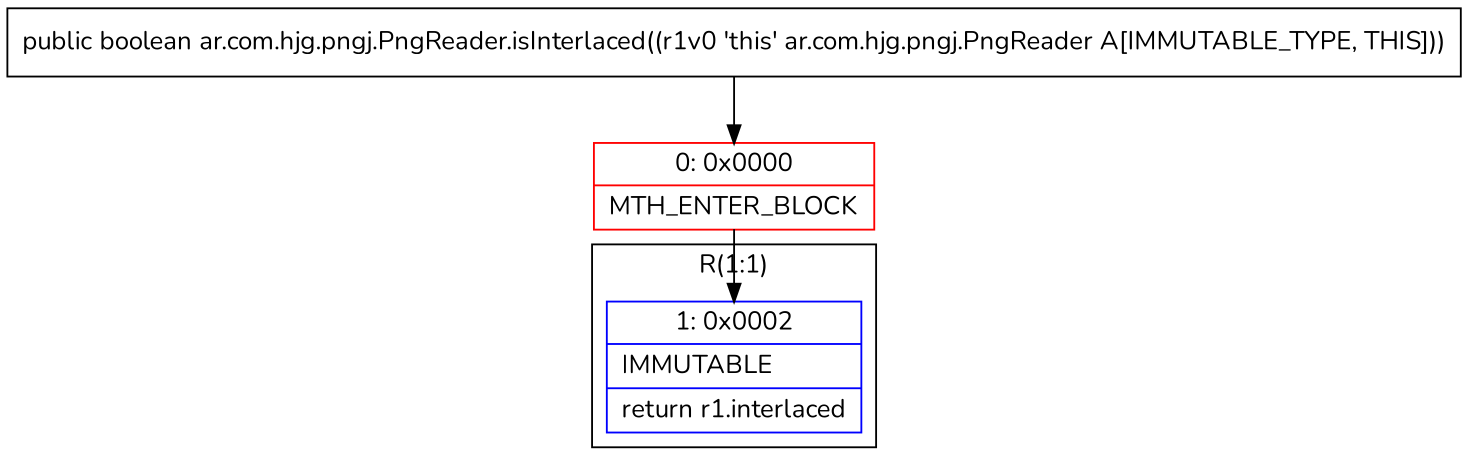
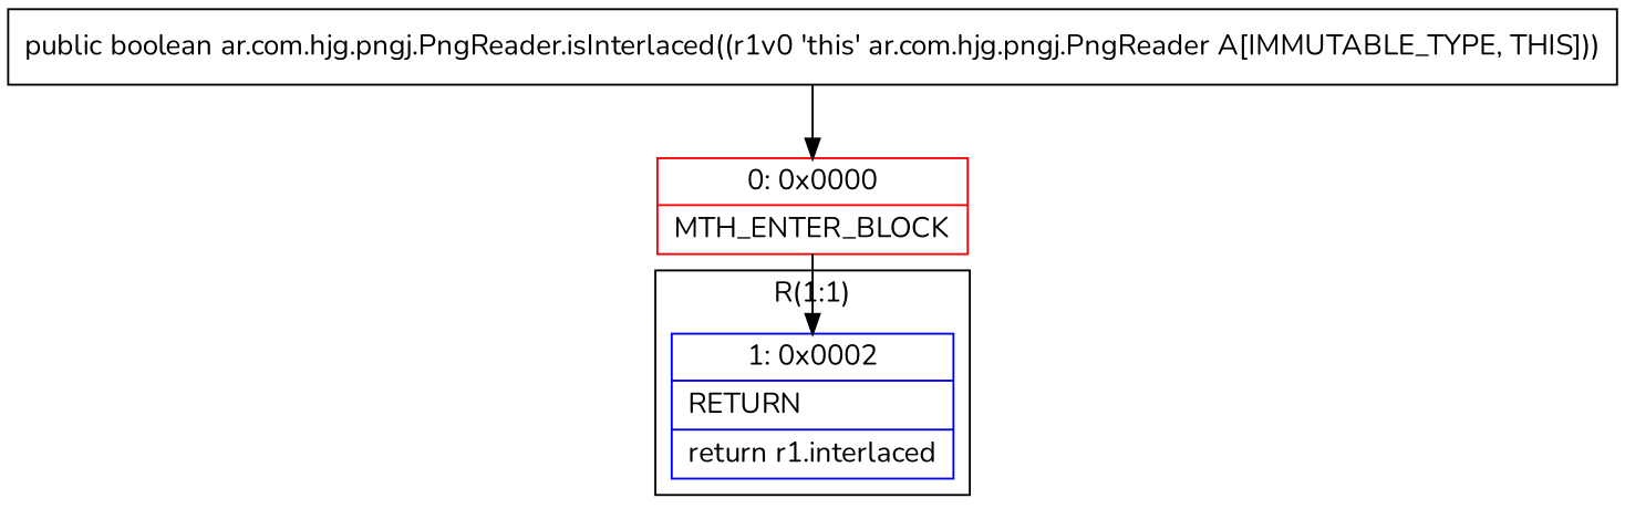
  digraph {
    fontname=Nunito
    node [shape=record fontname=Nunito]
    edge [fontname=Nunito]
-   n1 [color=blue label="{1\:\ 0x0002|IMMUTABLE\l|return r1.interlaced\l}"]
+   n1 [color=blue label="{1\:\ 0x0002|RETURN\l|return r1.interlaced\l}"]
    n2 [color=red label="{0\:\ 0x0000|MTH_ENTER_BLOCK\l}"]
    n3 [label="{public boolean ar.com.hjg.pngj.PngReader.isInterlaced((r1v0 'this' ar.com.hjg.pngj.PngReader A[IMMUTABLE_TYPE, THIS])) }"]
    subgraph cluster_1 {
      label="R(1:1)"
      n1
    }
    n2 -> n1
    n3 -> n2
  }
